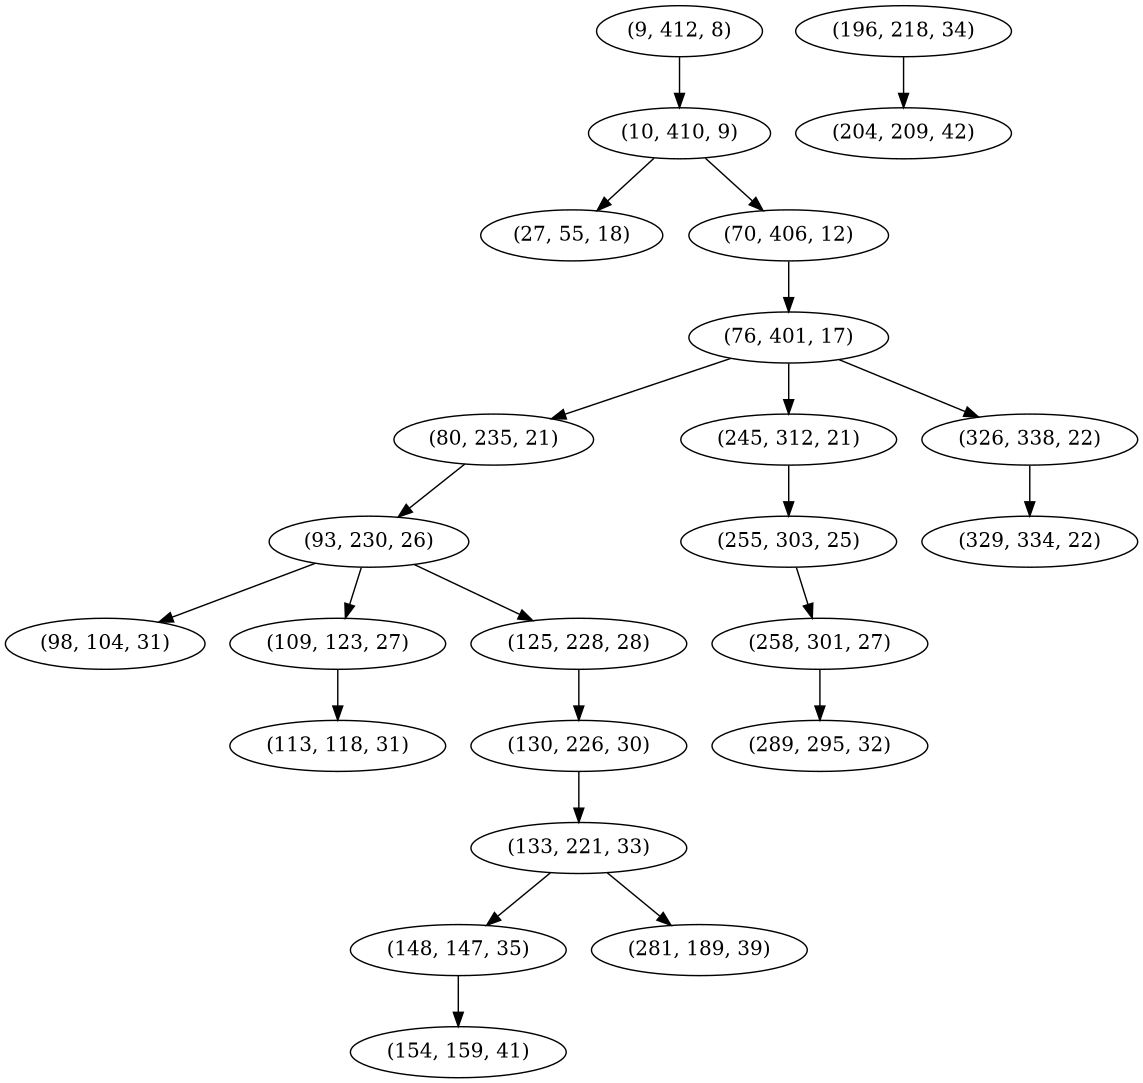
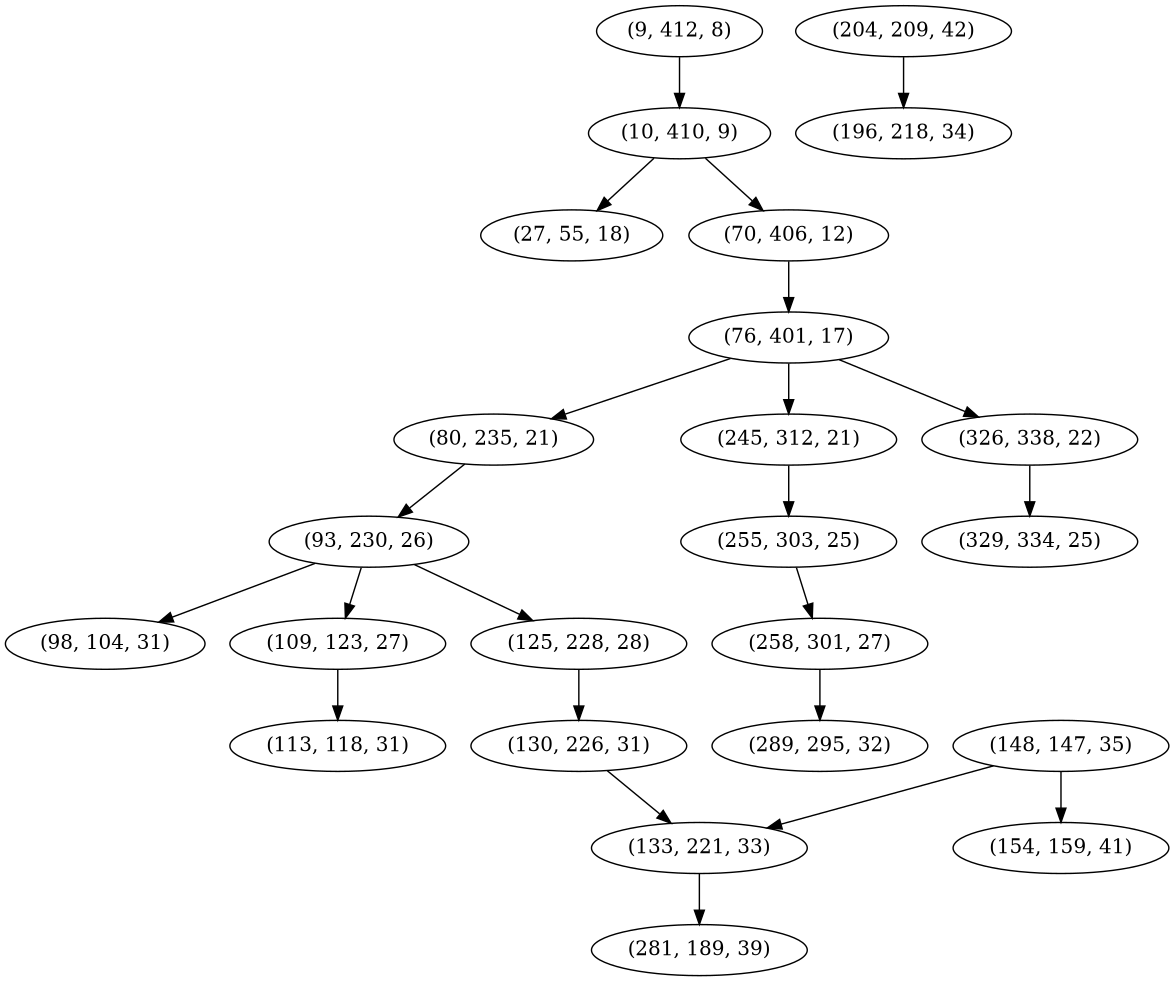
  digraph {
    "(9, 412, 8)"
    "(10, 410, 9)"
    "(27, 55, 18)"
    "(70, 406, 12)"
    "(76, 401, 17)"
    "(80, 235, 21)"
    "(245, 312, 21)"
    "(326, 338, 22)"
    "(93, 230, 26)"
    "(255, 303, 25)"
-   "(329, 334, 25)" [label="(329, 334, 22)"]
+   "(329, 334, 25)"
    "(98, 104, 31)"
    "(109, 123, 27)"
    "(125, 228, 28)"
    "(113, 118, 31)"
-   "(130, 226, 30)"
+   "(130, 226, 30)" [label="(130, 226, 31)"]
    "(133, 221, 33)"
    n18 [label="(148, 147, 35)"]
    n19 [label="(281, 189, 39)"]
    "(154, 159, 41)"
    "(196, 218, 34)"
    "(204, 209, 42)"
    "(258, 301, 27)"
    "(289, 295, 32)"
    "(9, 412, 8)" -> "(10, 410, 9)"
    "(10, 410, 9)" -> "(27, 55, 18)"
    "(10, 410, 9)" -> "(70, 406, 12)"
    "(70, 406, 12)" -> "(76, 401, 17)"
    "(76, 401, 17)" -> "(80, 235, 21)"
    "(76, 401, 17)" -> "(245, 312, 21)"
    "(76, 401, 17)" -> "(326, 338, 22)"
    "(80, 235, 21)" -> "(93, 230, 26)"
    "(245, 312, 21)" -> "(255, 303, 25)"
    "(326, 338, 22)" -> "(329, 334, 25)"
    "(93, 230, 26)" -> "(98, 104, 31)"
    "(93, 230, 26)" -> "(109, 123, 27)"
    "(93, 230, 26)" -> "(125, 228, 28)"
    "(255, 303, 25)" -> "(258, 301, 27)"
    "(109, 123, 27)" -> "(113, 118, 31)"
    "(125, 228, 28)" -> "(130, 226, 30)"
    "(130, 226, 30)" -> "(133, 221, 33)"
-   "(133, 221, 33)" -> n18
+   n18 -> "(133, 221, 33)"
    "(133, 221, 33)" -> n19
    n18 -> "(154, 159, 41)"
-   "(196, 218, 34)" -> "(204, 209, 42)"
+   "(204, 209, 42)" -> "(196, 218, 34)"
    "(258, 301, 27)" -> "(289, 295, 32)"
  }
